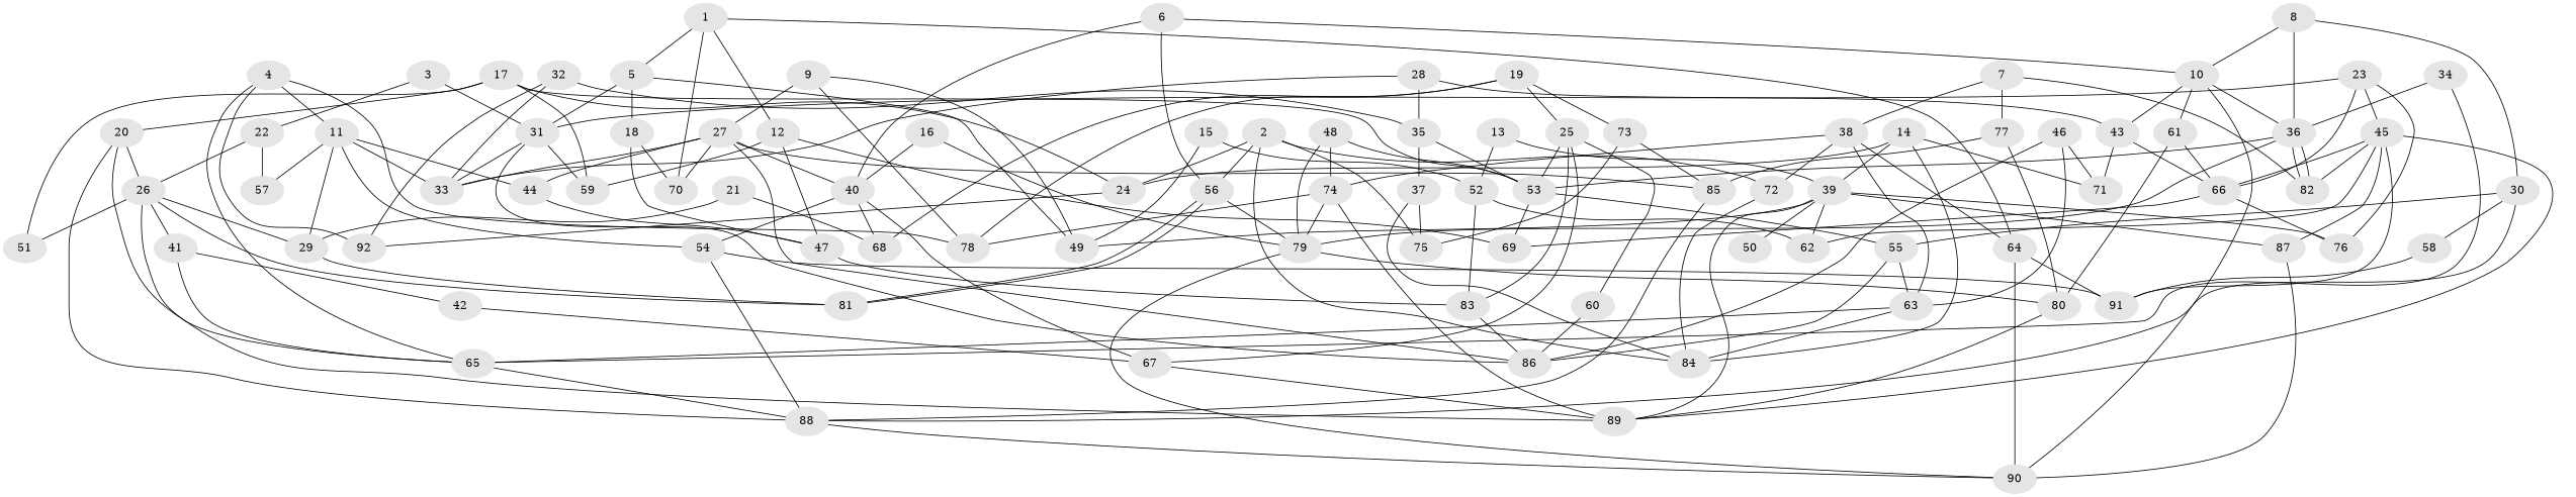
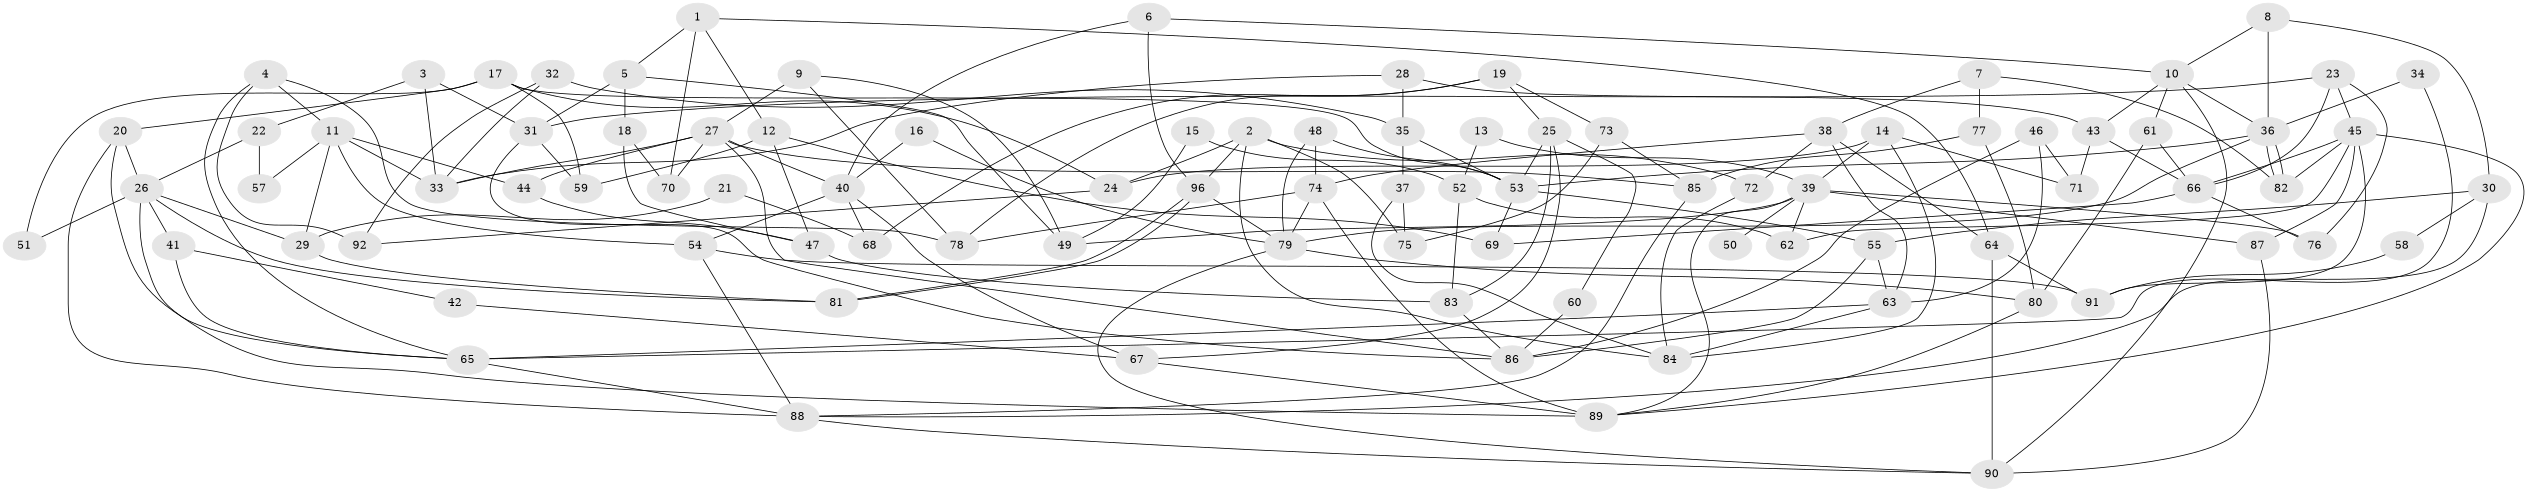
  graph {
    fontname="DejaVu Serif"
    node [color=gray90 fontname="DejaVu Serif" style=filled]
    edge [fontname="DejaVu Serif"]
    1
    5
    12
    64
    70
    31
    18
    49
    47
    59
    69
    90
    91
    2
    24
-   56
+   56 [label=96]
    72
    75
    84
    92
    79
    81
    3
    22
    33
    57
    26
    86
    4
    11
    65
    78
    29
    44
    54
    88
    6
    10
    40
    36
    43
    61
    68
    67
    7
    38
    77
    82
    63
    74
    85
    80
    8
    30
    55
    58
    53
    9
    27
    71
    66
    83
    13
    39
    52
    76
    89
    50
    62
    87
    14
    15
    16
    17
    20
    51
    19
    25
    73
    60
    41
    21
    23
    45
    42
    28
    35
    37
    32
    34
    46
    48
    1 -- 5
    1 -- 12
    1 -- 64
    1 -- 70
    5 -- 31
    5 -- 18
    5 -- 49
    12 -- 47
    12 -- 59
    12 -- 69
    64 -- 90
    64 -- 91
    31 -- 59
    31 -- 86
    18 -- 70
    18 -- 47
    47 -- 83
    2 -- 24
    2 -- 56
    2 -- 72
    2 -- 75
    2 -- 84
    24 -- 92
    56 -- 79
    56 -- 81
    56 -- 81
    72 -- 84
    79 -- 90
    79 -- 80
    3 -- 31
    3 -- 22
-   31 -- 33
+   3 -- 33
    22 -- 57
    22 -- 26
    26 -- 81
    26 -- 29
    26 -- 89
    26 -- 51
    26 -- 41
    4 -- 92
    4 -- 11
    4 -- 65
    4 -- 78
    11 -- 33
    11 -- 57
    11 -- 29
    11 -- 44
    11 -- 54
    65 -- 88
    29 -- 81
    44 -- 47
    54 -- 91
    54 -- 88
    88 -- 90
    6 -- 56
    6 -- 10
    6 -- 40
    10 -- 90
    10 -- 36
    10 -- 43
    10 -- 61
    40 -- 54
    40 -- 68
    40 -- 67
    36 -- 79
    36 -- 82
    36 -- 82
    36 -- 53
    43 -- 71
    43 -- 66
    61 -- 80
    61 -- 66
    67 -- 89
    7 -- 38
    7 -- 77
    7 -- 82
    38 -- 64
    38 -- 72
    38 -- 63
    38 -- 74
    77 -- 85
    77 -- 80
    63 -- 84
    63 -- 65
    74 -- 79
    74 -- 78
    74 -- 89
    85 -- 88
    80 -- 89
    8 -- 10
    8 -- 36
    8 -- 30
    30 -- 88
    30 -- 55
    30 -- 58
    55 -- 86
    55 -- 63
    58 -- 91
    53 -- 69
    53 -- 55
    9 -- 49
    9 -- 78
    9 -- 27
    27 -- 70
    27 -- 33
    27 -- 86
    27 -- 44
    27 -- 40
    27 -- 85
    66 -- 69
    66 -- 76
    83 -- 86
    13 -- 39
    13 -- 52
    39 -- 49
    39 -- 76
    39 -- 89
    39 -- 50
    39 -- 62
    39 -- 87
    52 -- 83
    52 -- 62
    87 -- 90
    14 -- 24
    14 -- 84
    14 -- 71
    14 -- 39
    15 -- 49
    15 -- 52
    16 -- 79
    16 -- 40
    17 -- 59
    17 -- 24
    17 -- 53
    17 -- 20
    17 -- 51
    20 -- 26
    20 -- 65
    20 -- 88
    19 -- 78
    19 -- 68
    19 -- 25
    19 -- 73
    25 -- 67
    25 -- 53
    25 -- 83
    25 -- 60
    73 -- 75
    73 -- 85
    60 -- 86
    41 -- 65
    41 -- 42
    21 -- 29
    21 -- 68
    23 -- 31
    23 -- 66
    23 -- 76
    23 -- 45
    45 -- 91
    45 -- 82
    45 -- 66
    45 -- 89
    45 -- 62
    45 -- 87
    42 -- 67
    28 -- 33
    28 -- 43
    28 -- 35
    35 -- 53
    35 -- 37
    37 -- 75
    37 -- 84
    32 -- 92
    32 -- 33
    32 -- 35
    34 -- 65
    34 -- 36
    46 -- 86
    46 -- 63
    46 -- 71
    48 -- 79
    48 -- 74
    48 -- 53
  }
